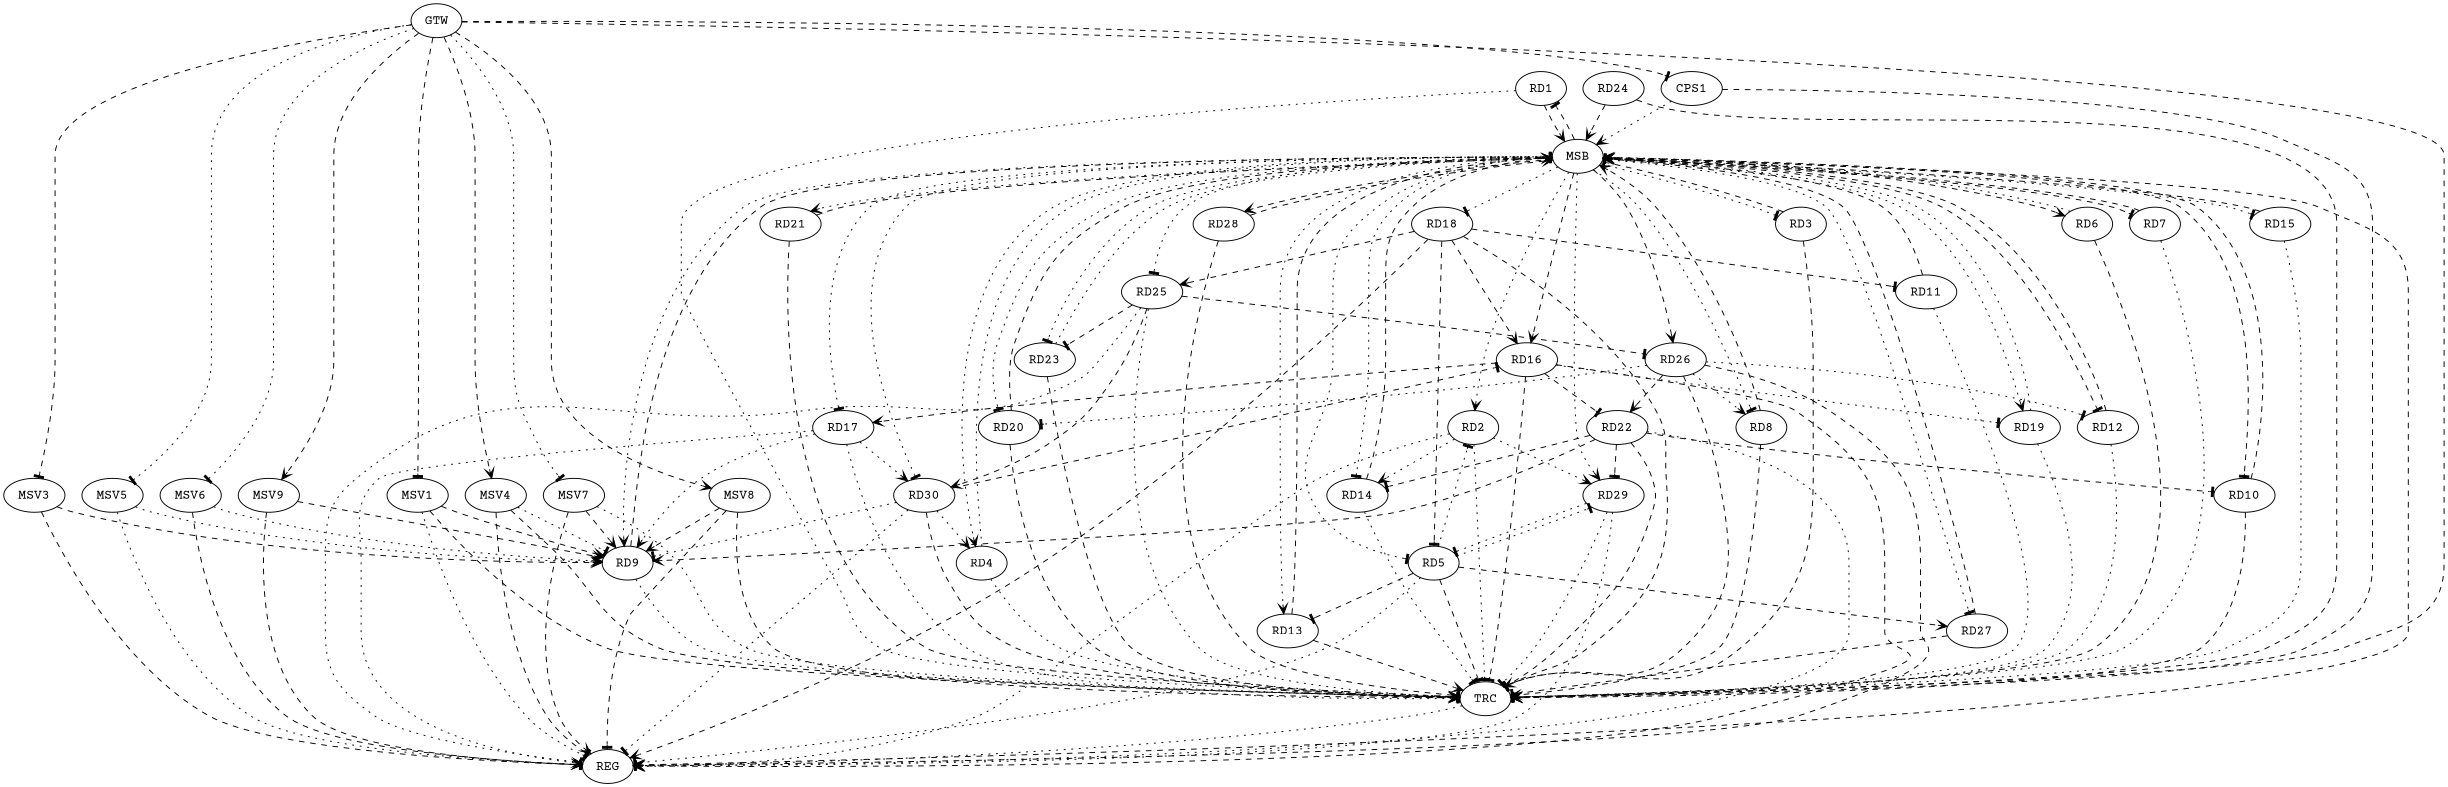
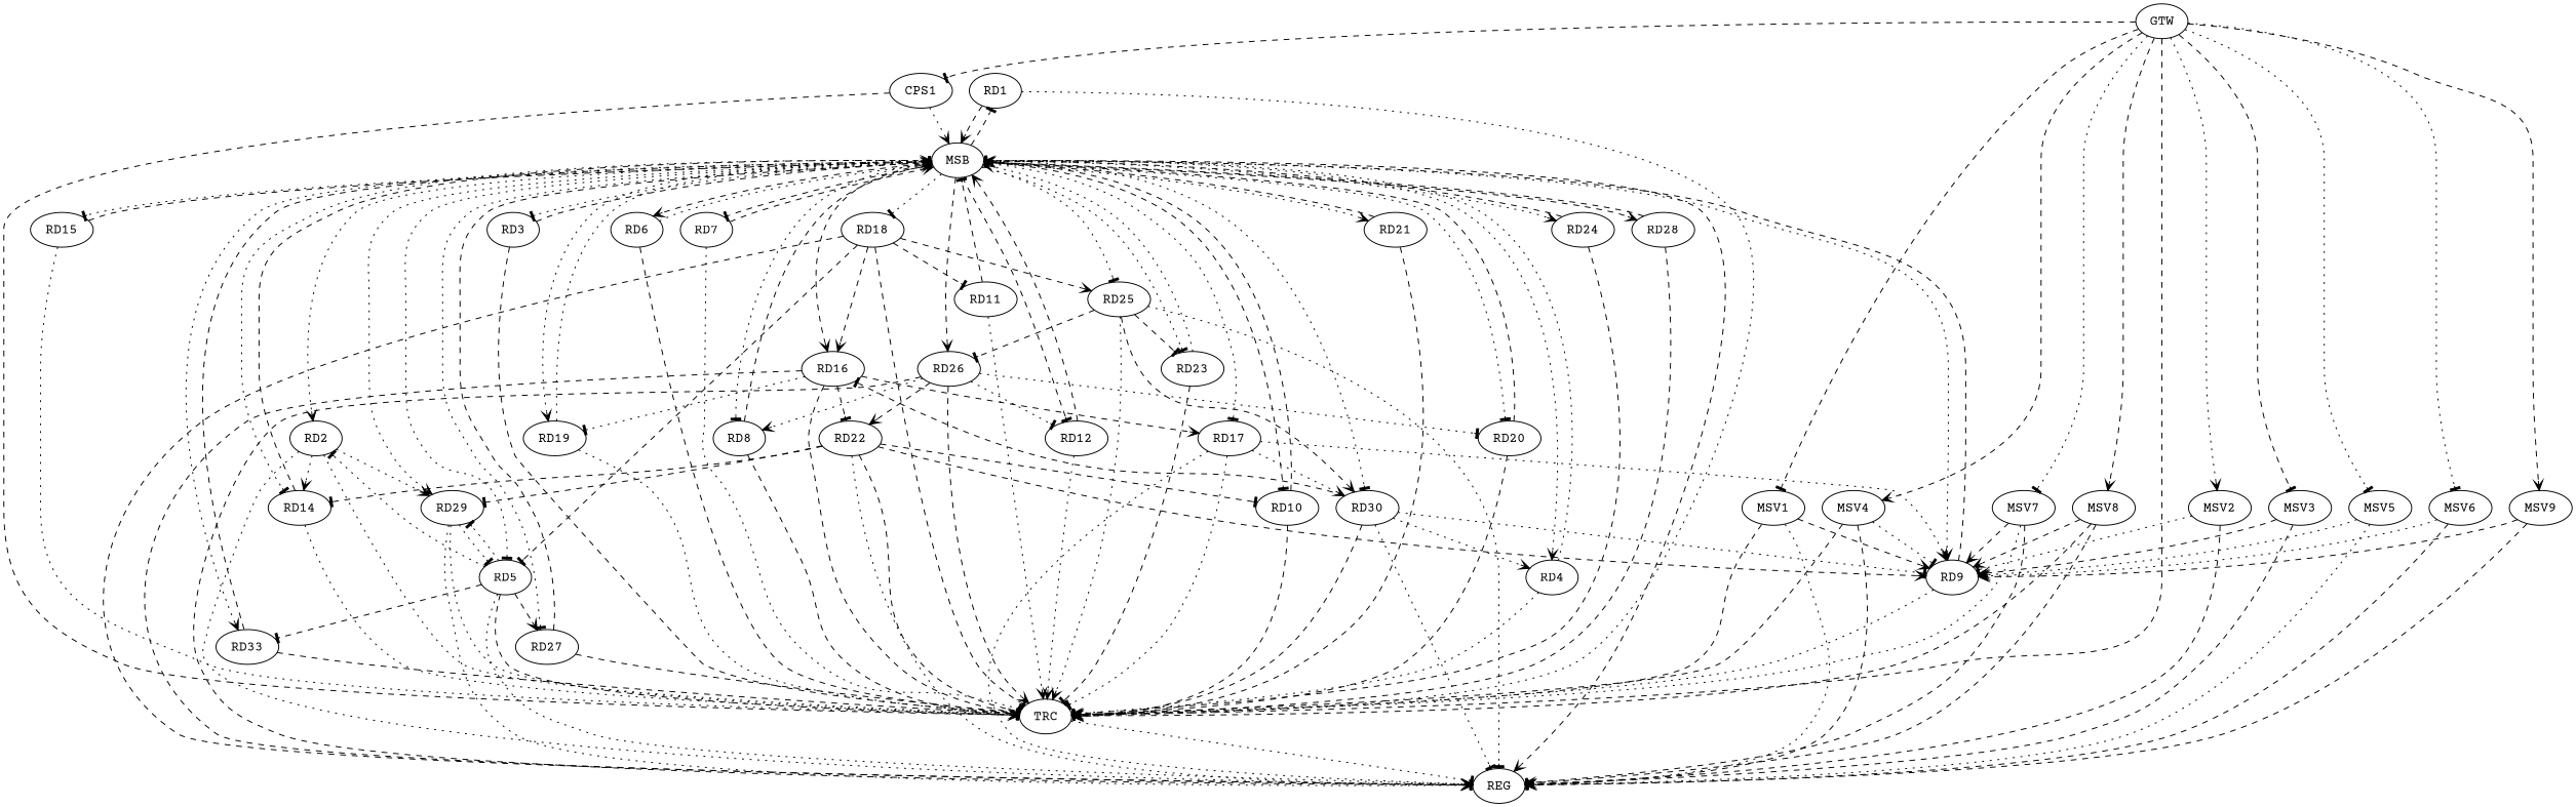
  strict digraph {
    fontname="Courier Prime"
    node [fontname="Courier Prime"]
    edge [arrowhead=tee fontname="Courier Prime" style=dashed]
    n1 [label=RD1]
    n2 [label=MSB]
    n3 [label=TRC]
    n4 [label=RD2]
    n5 [label=RD14]
    n6 [label=RD29]
    n7 [label=REG]
    n8 [label=RD3]
    n9 [label=RD4]
    n10 [label=RD5]
-   n11 [label=RD13]
+   n11 [label=RD33]
    n12 [label=RD27]
    n13 [label=RD6]
    n14 [label=RD7]
    n15 [label=RD8]
    n16 [label=RD9]
    n17 [label=RD10]
    n18 [label=RD12]
    n19 [label=RD15]
    n20 [label=RD16]
    n21 [label=RD17]
    n22 [label=RD19]
    n23 [label=RD30]
    n24 [label=RD18]
    n25 [label=RD25]
    n26 [label=RD20]
    n27 [label=RD21]
    n28 [label=RD23]
    n29 [label=RD24]
    n30 [label=RD26]
    n31 [label=RD28]
    n32 [label=RD11]
    n33 [label=RD22]
    n34 [label=CPS1]
    n35 [label=GTW]
    n36 [label=MSV1]
+   n37 [label=MSV2]
    n38 [label=MSV3]
    n39 [label=MSV4]
    n40 [label=MSV5]
    n41 [label=MSV6]
    n42 [label=MSV7]
    n43 [label=MSV8]
    n44 [label=MSV9]
    n1 -> n2 [arrowhead=vee]
    n1 -> n3 [style=dotted]
    n2 -> n1
    n2 -> n4 [arrowhead=vee style=dotted]
    n2 -> n5 [style=dotted]
    n2 -> n6 [arrowhead=vee style=dotted]
    n2 -> n7 [arrowhead=vee]
    n2 -> n8 [style=dotted]
    n2 -> n9 [arrowhead=vee style=dotted]
    n2 -> n10 [style=dotted]
    n2 -> n11 [arrowhead=vee style=dotted]
    n2 -> n12 [style=dotted]
    n2 -> n13 [arrowhead=vee]
    n2 -> n14
    n2 -> n15 [style=dotted]
    n2 -> n16 [arrowhead=vee style=dotted]
    n2 -> n17
    n2 -> n18
    n2 -> n19 [style=dotted]
    n2 -> n20 [arrowhead=vee]
    n2 -> n21 [style=dotted]
    n2 -> n22 [arrowhead=vee style=dotted]
    n2 -> n23 [style=dotted]
    n2 -> n24 [style=dotted]
    n2 -> n25 [style=dotted]
    n2 -> n26 [style=dotted]
    n2 -> n27 [arrowhead=vee style=dotted]
    n2 -> n28 [style=dotted]
+   n2 -> n29 [arrowhead=vee style=dotted]
    n2 -> n30 [arrowhead=vee]
    n2 -> n31 [arrowhead=vee]
    n3 -> n7 [style=dotted]
    n4 -> n3 [style=dotted]
    n4 -> n5 [arrowhead=vee style=dotted]
    n4 -> n6 [arrowhead=vee style=dotted]
    n4 -> n7 [arrowhead=vee style=dotted]
    n5 -> n2 [arrowhead=vee]
    n5 -> n3 [style=dotted]
    n6 -> n3 [style=dotted]
    n6 -> n7 [style=dotted]
    n6 -> n10 [style=dotted]
    n8 -> n2
    n8 -> n3
    n9 -> n2 [style=dotted]
    n9 -> n3 [style=dotted]
    n10 -> n3
    n10 -> n4 [style=dotted]
    n10 -> n6 [style=dotted]
    n10 -> n7 [style=dotted]
    n10 -> n11
    n10 -> n12 [arrowhead=vee]
    n11 -> n2
    n11 -> n3 [arrowhead=vee]
    n12 -> n2 [arrowhead=vee]
    n12 -> n3
    n13 -> n2 [arrowhead=vee style=dotted]
    n13 -> n3
    n14 -> n2 [arrowhead=vee]
    n14 -> n3 [style=dotted]
    n15 -> n2 [arrowhead=vee]
    n15 -> n3 [arrowhead=vee]
    n16 -> n2
    n16 -> n3 [arrowhead=vee style=dotted]
    n17 -> n2 [arrowhead=vee]
    n17 -> n3 [arrowhead=vee]
    n18 -> n2 [arrowhead=vee]
    n18 -> n3 [arrowhead=vee style=dotted]
    n19 -> n2 [arrowhead=vee]
    n19 -> n3 [style=dotted]
    n20 -> n3
    n20 -> n7 [arrowhead=vee]
    n20 -> n21 [arrowhead=vee]
    n20 -> n22 [style=dotted]
    n20 -> n33
    n21 -> n3 [style=dotted]
    n21 -> n7 [arrowhead=vee style=dotted]
    n21 -> n16 [arrowhead=vee style=dotted]
    n21 -> n23 [arrowhead=vee style=dotted]
    n22 -> n2 [style=dotted]
    n22 -> n3 [style=dotted]
    n23 -> n3
    n23 -> n7 [style=dotted]
    n23 -> n9 [arrowhead=vee style=dotted]
    n23 -> n16 [style=dotted]
    n23 -> n20
    n24 -> n3
    n24 -> n7 [arrowhead=vee]
    n24 -> n10
    n24 -> n20 [arrowhead=vee]
    n24 -> n25 [arrowhead=vee]
    n24 -> n32
    n25 -> n3 [arrowhead=vee style=dotted]
    n25 -> n7 [style=dotted]
    n25 -> n23 [arrowhead=vee]
    n25 -> n28
    n25 -> n30
    n26 -> n2
    n26 -> n3 [arrowhead=vee]
    n27 -> n2
    n27 -> n3 [arrowhead=vee]
    n28 -> n2 [arrowhead=vee style=dotted]
    n28 -> n3
    n29 -> n2 [arrowhead=vee]
    n29 -> n3 [arrowhead=vee]
    n30 -> n3 [arrowhead=vee]
    n30 -> n7 [arrowhead=vee]
    n30 -> n15 [arrowhead=vee style=dotted]
    n30 -> n18 [style=dotted]
    n30 -> n26 [style=dotted]
    n30 -> n33 [arrowhead=vee]
    n31 -> n2 [arrowhead=vee]
    n31 -> n3
    n32 -> n2
    n32 -> n3 [arrowhead=vee style=dotted]
    n33 -> n3
    n33 -> n5
    n33 -> n6
    n33 -> n7 [arrowhead=vee style=dotted]
    n33 -> n16 [arrowhead=vee]
    n33 -> n17
    n34 -> n2 [arrowhead=vee style=dotted]
    n34 -> n3 [arrowhead=vee]
    n35 -> n3
    n35 -> n34
    n35 -> n36
+   n35 -> n37 [arrowhead=vee style=dotted]
    n35 -> n38
    n35 -> n39 [arrowhead=vee]
    n35 -> n40 [style=dotted]
    n35 -> n41 [style=dotted]
    n35 -> n42 [style=dotted]
    n35 -> n43 [arrowhead=vee]
    n35 -> n44 [arrowhead=vee]
    n36 -> n3 [arrowhead=vee]
    n36 -> n7 [style=dotted]
    n36 -> n16 [arrowhead=vee]
+   n37 -> n7 [arrowhead=vee]
+   n37 -> n16 [style=dotted]
    n38 -> n7
    n38 -> n16 [arrowhead=vee]
    n39 -> n3
    n39 -> n7
    n39 -> n16 [style=dotted]
    n40 -> n7 [arrowhead=vee style=dotted]
    n40 -> n16 [arrowhead=vee style=dotted]
    n41 -> n7 [arrowhead=vee]
    n41 -> n16 [arrowhead=vee style=dotted]
    n42 -> n3 [style=dotted]
    n42 -> n7 [arrowhead=vee]
    n42 -> n16 [arrowhead=vee]
    n43 -> n3 [arrowhead=vee]
    n43 -> n7
    n43 -> n16 [arrowhead=vee]
    n44 -> n7
    n44 -> n16 [arrowhead=vee]
  }
